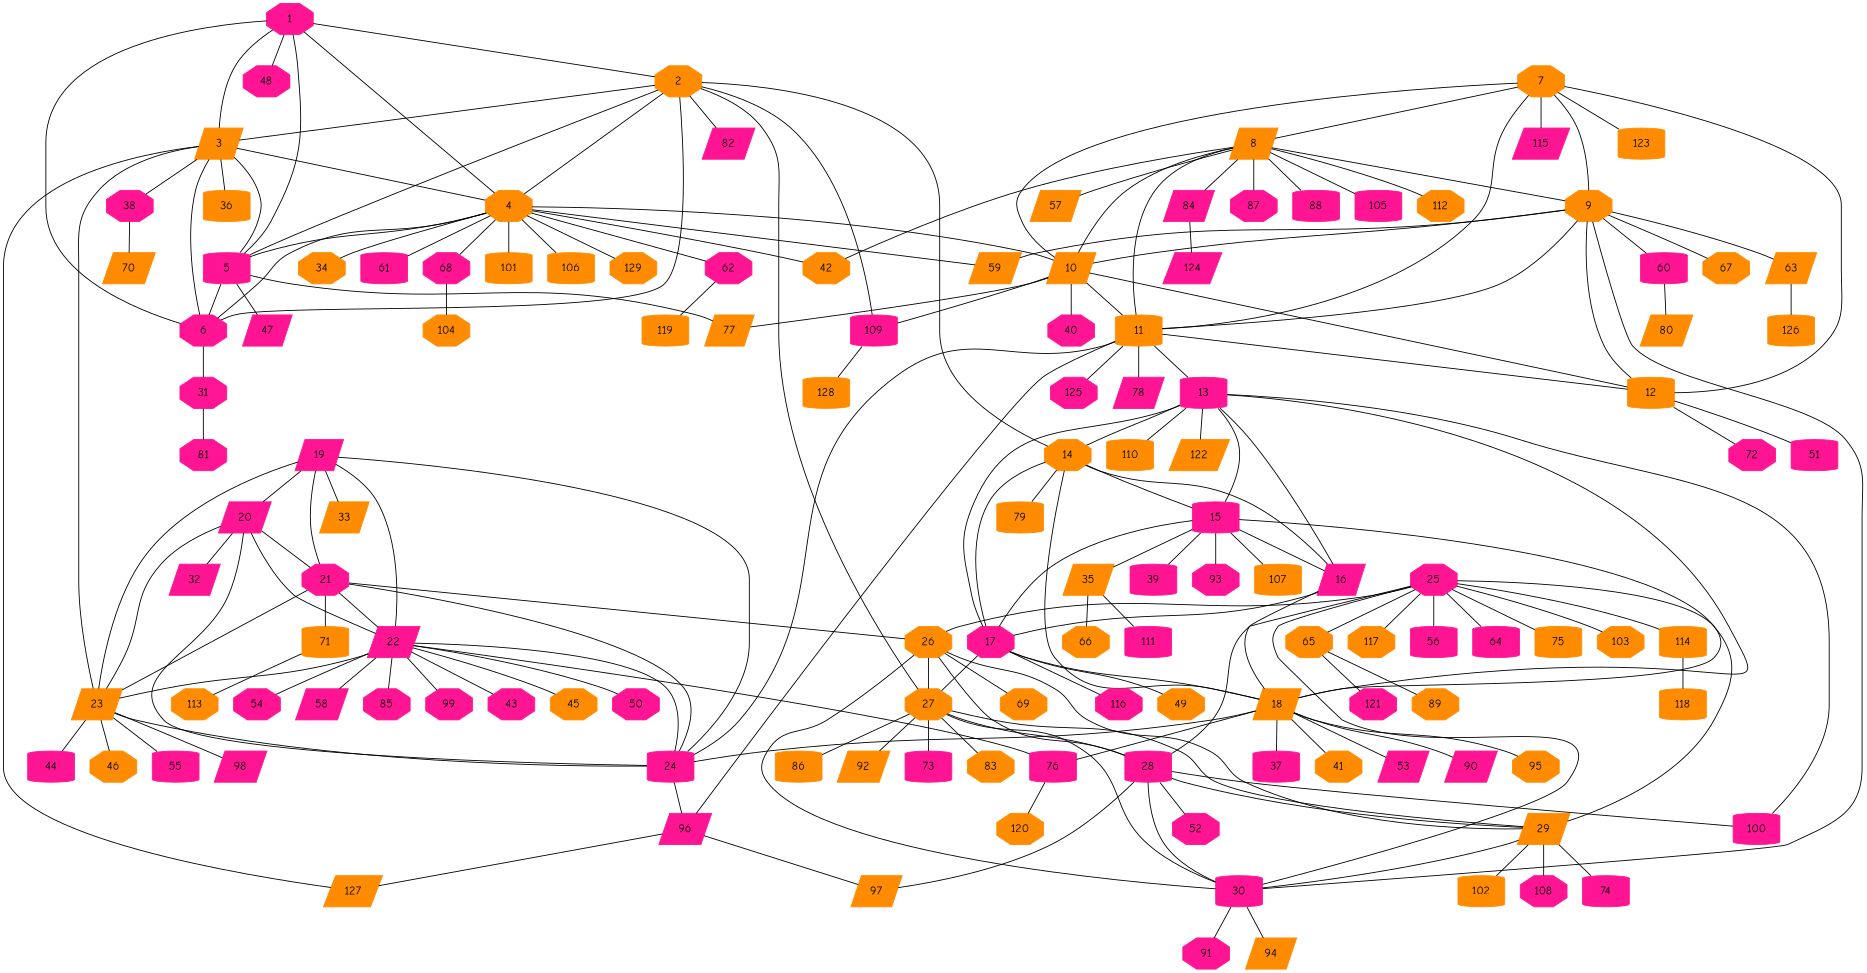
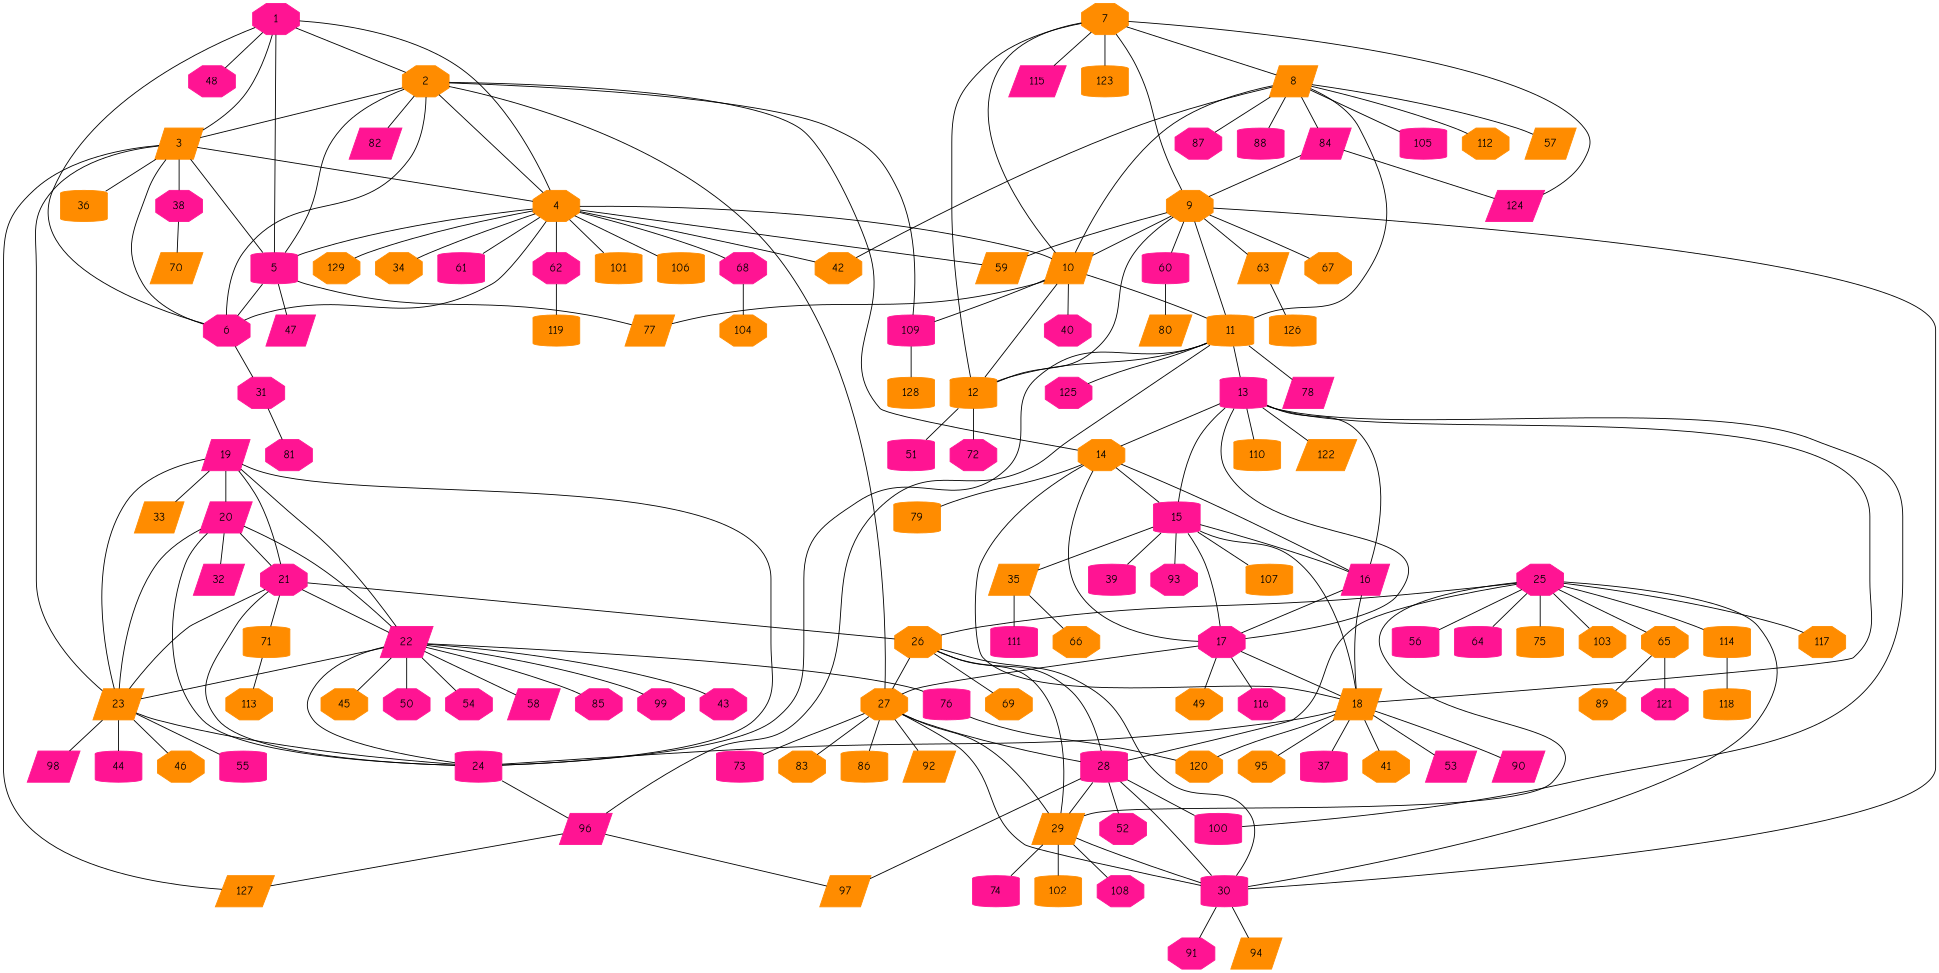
  graph {
    fontname="Comic Neue"
    node [color=deeppink fontname="Comic Neue" shape=octagon style=filled]
    edge [fontname="Comic Neue"]
    2 [color=darkorange]
    1
    3 [color=darkorange shape=parallelogram]
    4 [color=darkorange]
    5 [shape=cylinder]
    6
    48
    14 [color=darkorange]
    27 [color=darkorange]
    82 [shape=parallelogram]
    109 [shape=cylinder]
    23 [color=darkorange shape=parallelogram]
    36 [color=darkorange shape=cylinder]
    38
    127 [color=darkorange shape=parallelogram]
    10 [color=darkorange shape=parallelogram]
    34 [color=darkorange]
    42 [color=darkorange]
    59 [color=darkorange shape=parallelogram]
    61 [shape=cylinder]
    62
    68
    101 [color=darkorange shape=cylinder]
    106 [color=darkorange shape=cylinder]
    129 [color=darkorange]
    47 [shape=parallelogram]
    77 [color=darkorange shape=parallelogram]
    31
    15 [shape=cylinder]
    16 [shape=parallelogram]
    17
    18 [color=darkorange shape=parallelogram]
    79 [color=darkorange shape=cylinder]
    30 [shape=cylinder]
    28 [shape=cylinder]
    29 [color=darkorange shape=parallelogram]
    73 [shape=cylinder]
    83 [color=darkorange]
    86 [color=darkorange shape=cylinder]
    92 [color=darkorange shape=parallelogram]
    128 [color=darkorange shape=cylinder]
    24 [shape=cylinder]
    44 [shape=cylinder]
    46 [color=darkorange]
    55 [shape=cylinder]
    98 [shape=parallelogram]
    70 [color=darkorange shape=parallelogram]
    11 [color=darkorange shape=cylinder]
    12 [color=darkorange shape=cylinder]
    40
    119 [color=darkorange shape=cylinder]
    104 [color=darkorange]
    81
    7 [color=darkorange]
    8 [color=darkorange shape=parallelogram]
    9 [color=darkorange]
    115 [shape=parallelogram]
    123 [color=darkorange shape=cylinder]
    57 [color=darkorange shape=parallelogram]
    84 [shape=parallelogram]
    87
    88 [shape=cylinder]
    105 [shape=cylinder]
    112 [color=darkorange]
    60 [shape=cylinder]
    63 [color=darkorange shape=parallelogram]
    67 [color=darkorange]
    13 [shape=cylinder]
    78 [shape=parallelogram]
    96 [shape=parallelogram]
    125
    51 [shape=cylinder]
    72
    124 [shape=parallelogram]
    91
    94 [color=darkorange shape=parallelogram]
    80 [color=darkorange shape=parallelogram]
    126 [color=darkorange shape=cylinder]
    100 [shape=cylinder]
    110 [color=darkorange shape=cylinder]
    122 [color=darkorange shape=parallelogram]
    97 [color=darkorange shape=parallelogram]
    35 [color=darkorange shape=parallelogram]
    39 [shape=cylinder]
    93
    107 [color=darkorange shape=cylinder]
    49 [color=darkorange]
    116
    37 [shape=cylinder]
    41 [color=darkorange]
    53 [shape=parallelogram]
    76 [shape=cylinder]
    90 [shape=parallelogram]
    95 [color=darkorange]
    66 [color=darkorange]
    111 [shape=cylinder]
    120 [color=darkorange]
    19 [shape=parallelogram]
    20 [shape=parallelogram]
    21
    22 [shape=parallelogram]
    33 [color=darkorange shape=parallelogram]
    32 [shape=parallelogram]
    26 [color=darkorange]
    71 [color=darkorange shape=cylinder]
    43
    45 [color=darkorange]
    50
    54
    58 [shape=parallelogram]
    85
    99
    69 [color=darkorange]
    113 [color=darkorange]
    25
    56 [shape=cylinder]
    64 [shape=cylinder]
    65 [color=darkorange]
    75 [color=darkorange shape=cylinder]
    103 [color=darkorange]
    114 [color=darkorange shape=cylinder]
    117 [color=darkorange]
    52
    74 [shape=cylinder]
    102 [color=darkorange shape=cylinder]
    108
    89 [color=darkorange]
    121
    118 [color=darkorange shape=cylinder]
    2 -- 3
    2 -- 4
    2 -- 5
    2 -- 6
    2 -- 14
    2 -- 27
    2 -- 82
    2 -- 109
    1 -- 2
    1 -- 3
    1 -- 4
    1 -- 5
    1 -- 6
    1 -- 48
    3 -- 4
    3 -- 5
    3 -- 6
    3 -- 23
    3 -- 36
    3 -- 38
    3 -- 127
    4 -- 5
    4 -- 6
    4 -- 10
    4 -- 34
    4 -- 42
    4 -- 59
    4 -- 61
    4 -- 62
    4 -- 68
    4 -- 101
    4 -- 106
    4 -- 129
    5 -- 6
    5 -- 47
    5 -- 77
    6 -- 31
    14 -- 15
    14 -- 16
    14 -- 17
    14 -- 18
    14 -- 79
    27 -- 30
    27 -- 28
    27 -- 29
    27 -- 73
    27 -- 83
    27 -- 86
    27 -- 92
    109 -- 128
    23 -- 24
    23 -- 44
    23 -- 46
    23 -- 55
    23 -- 98
    38 -- 70
    10 -- 109
    10 -- 77
    10 -- 11
    10 -- 12
    10 -- 40
    62 -- 119
    68 -- 104
    31 -- 81
    15 -- 16
    15 -- 17
    15 -- 18
    15 -- 35
    15 -- 39
    15 -- 93
    15 -- 107
    16 -- 17
    16 -- 18
    17 -- 27
    17 -- 18
    17 -- 49
    17 -- 116
    18 -- 24
    18 -- 37
    18 -- 41
    18 -- 53
-   18 -- 76
+   18 -- 120
    18 -- 90
    18 -- 95
    30 -- 91
    30 -- 94
    28 -- 30
    28 -- 29
    28 -- 100
    28 -- 97
    28 -- 52
    29 -- 30
    29 -- 74
    29 -- 102
    29 -- 108
    24 -- 96
    11 -- 24
    11 -- 12
    11 -- 13
    11 -- 78
    11 -- 96
    11 -- 125
    12 -- 51
    12 -- 72
    7 -- 10
-   7 -- 11
+   7 -- 124
    7 -- 12
    7 -- 8
    7 -- 9
    7 -- 115
    7 -- 123
    8 -- 10
    8 -- 42
    8 -- 11
-   8 -- 9
+   84 -- 9
    8 -- 57
    8 -- 84
    8 -- 87
    8 -- 88
    8 -- 105
    8 -- 112
    9 -- 10
    9 -- 59
    9 -- 30
    9 -- 11
    9 -- 12
    9 -- 60
    9 -- 63
    9 -- 67
    84 -- 124
    60 -- 80
    63 -- 126
    13 -- 14
    13 -- 15
    13 -- 16
    13 -- 17
    13 -- 18
    13 -- 100
    13 -- 110
    13 -- 122
    96 -- 127
    96 -- 97
    35 -- 66
    35 -- 111
    76 -- 120
    19 -- 23
    19 -- 24
    19 -- 20
    19 -- 21
    19 -- 22
    19 -- 33
    20 -- 23
    20 -- 24
    20 -- 21
    20 -- 22
    20 -- 32
    21 -- 23
    21 -- 24
    21 -- 22
    21 -- 26
    21 -- 71
    22 -- 23
    22 -- 24
    22 -- 76
    22 -- 43
    22 -- 45
    22 -- 50
    22 -- 54
    22 -- 58
    22 -- 85
    22 -- 99
    26 -- 27
    26 -- 30
    26 -- 28
    26 -- 29
    26 -- 69
    71 -- 113
    25 -- 30
    25 -- 28
    25 -- 29
    25 -- 26
    25 -- 56
    25 -- 64
    25 -- 65
    25 -- 75
    25 -- 103
    25 -- 114
    25 -- 117
    65 -- 89
    65 -- 121
    114 -- 118
  }
